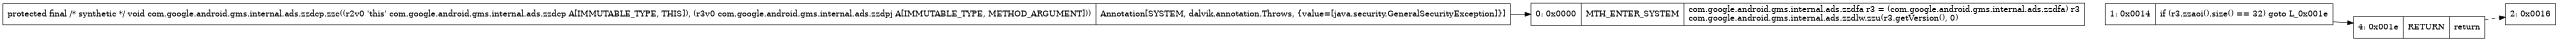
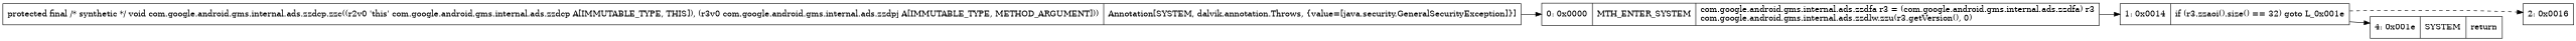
  digraph {
    rankdir=LR
    node [shape=record]
    n1 [label="{0\:\ 0x0000|MTH_ENTER_SYSTEM\l|com.google.android.gms.internal.ads.zzdfa r3 = (com.google.android.gms.internal.ads.zzdfa) r3\lcom.google.android.gms.internal.ads.zzdlw.zzu(r3.getVersion(), 0)\l}"]
    n2 [label="{1\:\ 0x0014|if (r3.zzaoi().size() == 32) goto L_0x001e\l}"]
    n3 [label="{2\:\ 0x0016}"]
-   n4 [label="{4\:\ 0x001e|RETURN\l|return\l}"]
+   n4 [label="{4\:\ 0x001e|SYSTEM\l|return\l}"]
    n5 [label="{protected final \/* synthetic *\/ void com.google.android.gms.internal.ads.zzdcp.zzc((r2v0 'this' com.google.android.gms.internal.ads.zzdcp A[IMMUTABLE_TYPE, THIS]), (r3v0 com.google.android.gms.internal.ads.zzdpj A[IMMUTABLE_TYPE, METHOD_ARGUMENT]))  | Annotation[SYSTEM, dalvik.annotation.Throws, \{value=[java.security.GeneralSecurityException]\}]\l}"]
-   n4 -> n3 [style=dashed]
+   n1 -> n2
+   n2 -> n3 [style=dashed]
    n2 -> n4
    n5 -> n1
  }
